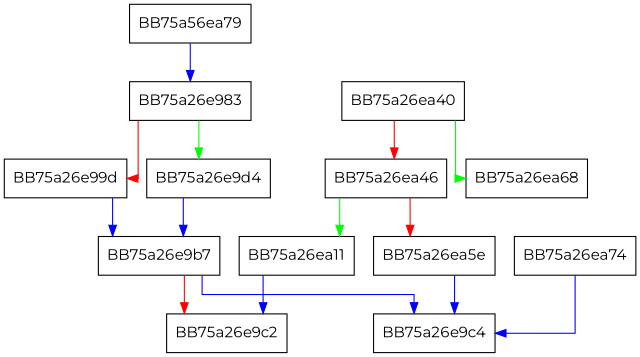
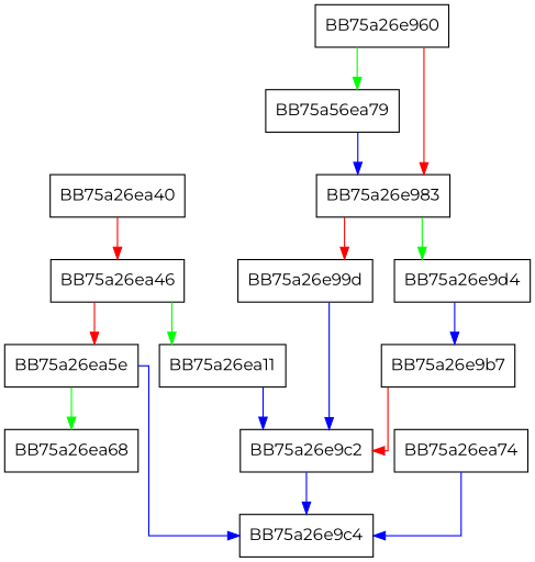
  digraph {
    fontname=Montserrat
    splines=ortho
    node [fontname=Montserrat shape=box]
    edge [color=blue fontname=Montserrat]
    n1 [label=BB75a56ea79]
+   BB75a26e960
    n3 [label=BB75a26e983]
    BB75a26e9d4
    BB75a26e99d
    BB75a26e9b7
    BB75a26e9c2
    BB75a26e9c4
    BB75a26ea40
    BB75a26ea68
    BB75a26ea46
    BB75a26ea11
    BB75a26ea5e
    BB75a26ea74
    n1 -> n3
+   BB75a26e960 -> n1 [color=green]
+   BB75a26e960 -> n3 [color=red]
    n3 -> BB75a26e9d4 [color=green]
    n3 -> BB75a26e99d [color=red]
    BB75a26e9d4 -> BB75a26e9b7
-   BB75a26e99d -> BB75a26e9b7
+   BB75a26e99d -> BB75a26e9c2
    BB75a26e9b7 -> BB75a26e9c2 [color=red]
-   BB75a26e9b7 -> BB75a26e9c4
-   BB75a26ea40 -> BB75a26ea68 [color=green]
+   BB75a26e9c2 -> BB75a26e9c4
+   BB75a26ea5e -> BB75a26ea68 [color=green]
    BB75a26ea40 -> BB75a26ea46 [color=red]
    BB75a26ea46 -> BB75a26ea11 [color=green]
    BB75a26ea46 -> BB75a26ea5e [color=red]
    BB75a26ea11 -> BB75a26e9c2
    BB75a26ea5e -> BB75a26e9c4
    BB75a26ea74 -> BB75a26e9c4
  }
